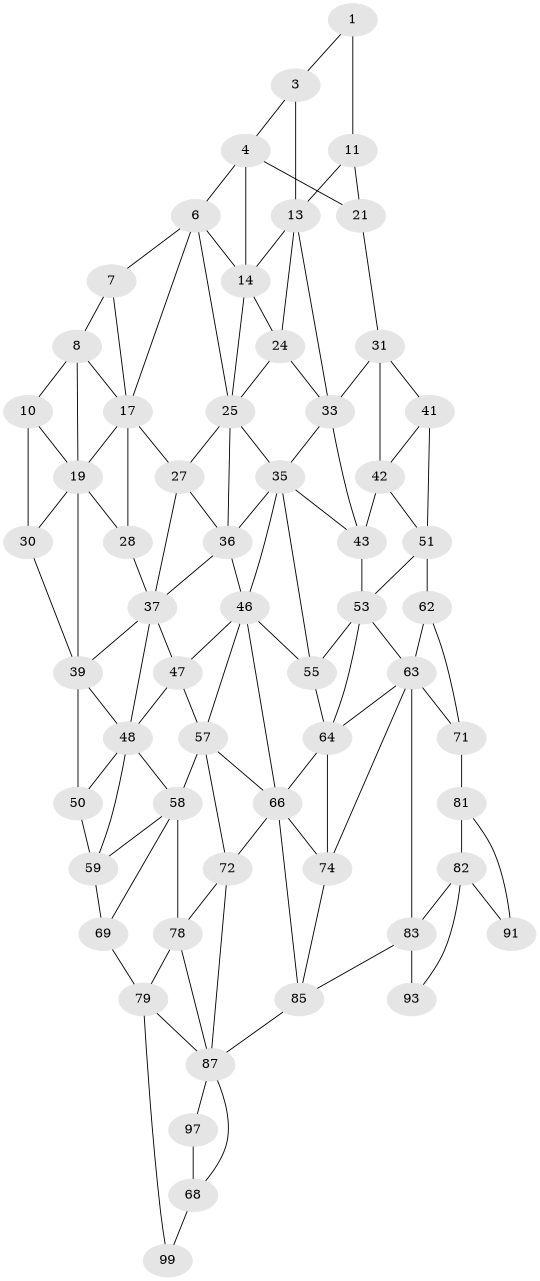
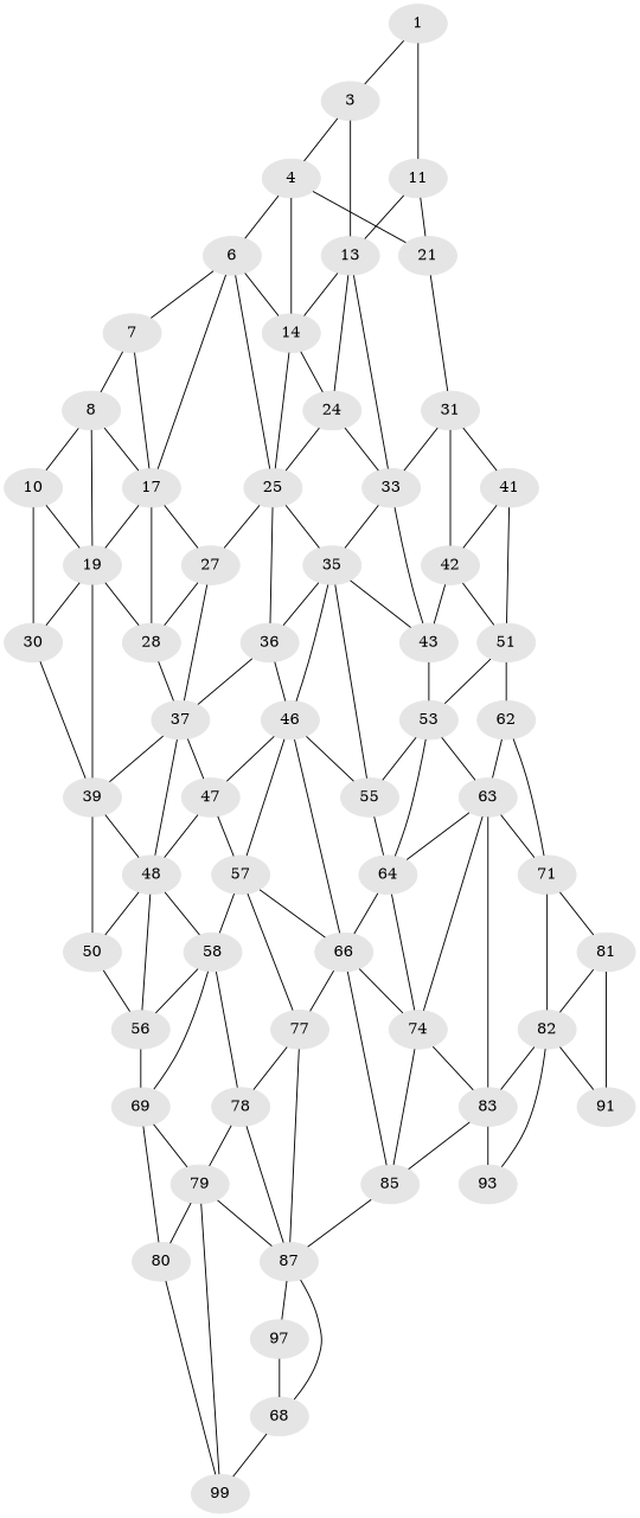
  graph {
    node [color=gray90 style=filled]
    1 [super="+2"]
    3
    11 [super="+12"]
    4 [super="+5"]
    13 [super="+23"]
    21 [super="+22"]
    6 [super="+16"]
    14 [super="+15"]
    24
    33 [super="+34"]
    7
    17 [super="+18"]
    25 [super="+26"]
    8 [super="+9"]
    19 [super="+29"]
    27
    28
    35 [super="+45"]
    36
    10 [super="+20"]
    30
    39 [super="+40"]
    31 [super="+32"]
    43 [super="+44"]
    37 [super="+38"]
    48 [super="+49"]
    50
    41
    42
    46 [super="+56"]
    55
    47
    51 [super="+52"]
    53 [super="+54"]
    57 [super="+67"]
    66 [super="+76"]
    64 [super="+65"]
    58 [super="+68"]
-   59 [super="+60"]
+   59 [super="+60" label=56]
    62
    63 [super="+73"]
-   77 [label=72]
+   77
    74 [super="+75"]
    85 [super="+86"]
    69 [super="+70"]
    78
    71 [super="+72"]
    83 [super="+84"]
    87 [super="+88"]
    79 [super="+89"]
+   80 [super="+90"]
    81
    82 [super="+92"]
    93 [super="+94"]
    99 [super="+100"]
    91
    97
    n58 [label=68]
    1 -- 3
    1 -- 11 [weight=2]
    3 -- 4
    3 -- 13
    11 -- 13
    11 -- 21 [weight=2]
    4 -- 21
    4 -- 6
    4 -- 14 [weight=2]
    13 -- 14
    13 -- 24
    13 -- 33
    21 -- 31 [weight=2]
    6 -- 14
    6 -- 7
    6 -- 17
    6 -- 25
    14 -- 24
    14 -- 25
    24 -- 33
    24 -- 25
    33 -- 35
    33 -- 43 [weight=2]
    7 -- 17
    7 -- 8
    17 -- 19
    17 -- 27
    17 -- 28
    25 -- 27
    25 -- 35
    25 -- 36
    8 -- 17
    8 -- 19
    8 -- 10
    19 -- 28
    19 -- 30
    19 -- 39
-   27 -- 36
+   27 -- 28
    27 -- 37
    28 -- 37
    35 -- 36
    35 -- 43
    35 -- 46
    35 -- 55
    36 -- 37
    36 -- 46
    10 -- 19
    10 -- 30
    30 -- 39
    39 -- 48
    39 -- 50
    31 -- 33
    31 -- 41
    31 -- 42
    43 -- 53 [weight=2]
    37 -- 39
    37 -- 48
    37 -- 47
    48 -- 50
    48 -- 58
    48 -- 59
    50 -- 59
    41 -- 42
    41 -- 51
    42 -- 43
    42 -- 51
    46 -- 55
    46 -- 47
    46 -- 57
    46 -- 66
    55 -- 64
    47 -- 48
    47 -- 57
    51 -- 53
    51 -- 62
    53 -- 55
    53 -- 64
    53 -- 63
    57 -- 66
    57 -- 58 [weight=2]
    57 -- 77
    66 -- 77
    66 -- 74
    66 -- 85
    64 -- 66
    64 -- 74 [weight=2]
    58 -- 59
    58 -- 69
    58 -- 78
    59 -- 69 [weight=2]
    62 -- 63
    62 -- 71
    63 -- 64
    63 -- 74
    63 -- 71
    63 -- 83
    77 -- 78
    77 -- 87
    74 -- 85
+   74 -- 83
    85 -- 87
    69 -- 79
+   69 -- 80
    78 -- 87
    78 -- 79
    71 -- 81
+   71 -- 82
    83 -- 85
    83 -- 93 [weight=2]
    87 -- 97
    87 -- n58
    79 -- 87
+   79 -- 80 [weight=2]
    79 -- 99
+   80 -- 99
    81 -- 82
    81 -- 91
    82 -- 83
    82 -- 93
    82 -- 91
    97 -- n58
    n58 -- 99
  }
